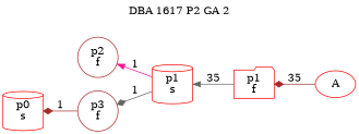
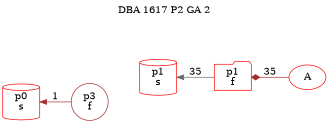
  digraph {
    label=" DBA 1617 P2 GA 2 "
    labelloc=tl
    rankdir=RL
    node [color=red shape=ellipse]
    edge [arrowhead=normal color=brown]
    n1 [label=A]
    n2 [label="p1\nf" shape=folder]
    n3 [label="p1\ns" shape=cylinder]
-   n4 [color=brown label="p2\nf"]
    n5 [color=brown label="p3\nf"]
    n6 [label="p0\ns" shape=cylinder]
    n1 -> n2 [arrowhead=diamond label=35]
    n2 -> n3 [color=gray40 label=35]
-   n3 -> n4 [color=deeppink label=1]
-   n3 -> n5 [arrowhead=diamond color=gray40 label=1]
-   n5 -> n6 [arrowhead=diamond label=1]
+   n5 -> n6 [label=1]
  }
